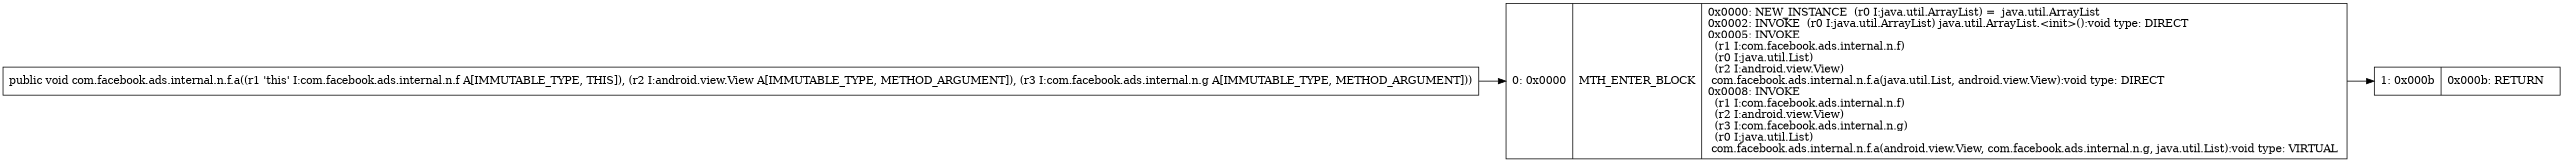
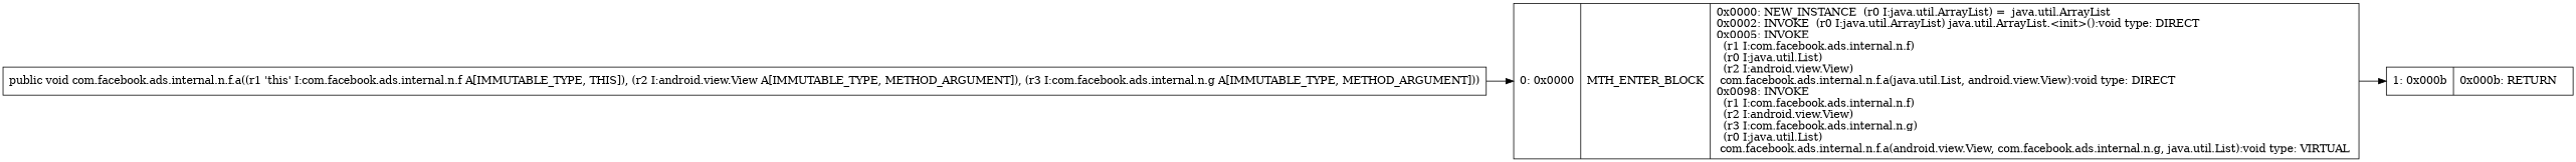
  digraph {
    rankdir=LR
    node [shape=record]
-   n1 [label="{0\:\ 0x0000|MTH_ENTER_BLOCK\l|0x0000: NEW_INSTANCE  (r0 I:java.util.ArrayList) =  java.util.ArrayList \l0x0002: INVOKE  (r0 I:java.util.ArrayList) java.util.ArrayList.\<init\>():void type: DIRECT \l0x0005: INVOKE  \l  (r1 I:com.facebook.ads.internal.n.f)\l  (r0 I:java.util.List)\l  (r2 I:android.view.View)\l com.facebook.ads.internal.n.f.a(java.util.List, android.view.View):void type: DIRECT \l0x0008: INVOKE  \l  (r1 I:com.facebook.ads.internal.n.f)\l  (r2 I:android.view.View)\l  (r3 I:com.facebook.ads.internal.n.g)\l  (r0 I:java.util.List)\l com.facebook.ads.internal.n.f.a(android.view.View, com.facebook.ads.internal.n.g, java.util.List):void type: VIRTUAL \l}"]
+   n1 [label="{0\:\ 0x0000|MTH_ENTER_BLOCK\l|0x0000: NEW_INSTANCE  (r0 I:java.util.ArrayList) =  java.util.ArrayList \l0x0002: INVOKE  (r0 I:java.util.ArrayList) java.util.ArrayList.\<init\>():void type: DIRECT \l0x0005: INVOKE  \l  (r1 I:com.facebook.ads.internal.n.f)\l  (r0 I:java.util.List)\l  (r2 I:android.view.View)\l com.facebook.ads.internal.n.f.a(java.util.List, android.view.View):void type: DIRECT \l0x0098: INVOKE  \l  (r1 I:com.facebook.ads.internal.n.f)\l  (r2 I:android.view.View)\l  (r3 I:com.facebook.ads.internal.n.g)\l  (r0 I:java.util.List)\l com.facebook.ads.internal.n.f.a(android.view.View, com.facebook.ads.internal.n.g, java.util.List):void type: VIRTUAL \l}"]
    n2 [label="{1\:\ 0x000b|0x000b: RETURN   \l}"]
    n3 [label="{public void com.facebook.ads.internal.n.f.a((r1 'this' I:com.facebook.ads.internal.n.f A[IMMUTABLE_TYPE, THIS]), (r2 I:android.view.View A[IMMUTABLE_TYPE, METHOD_ARGUMENT]), (r3 I:com.facebook.ads.internal.n.g A[IMMUTABLE_TYPE, METHOD_ARGUMENT])) }"]
    n1 -> n2
    n3 -> n1
  }
